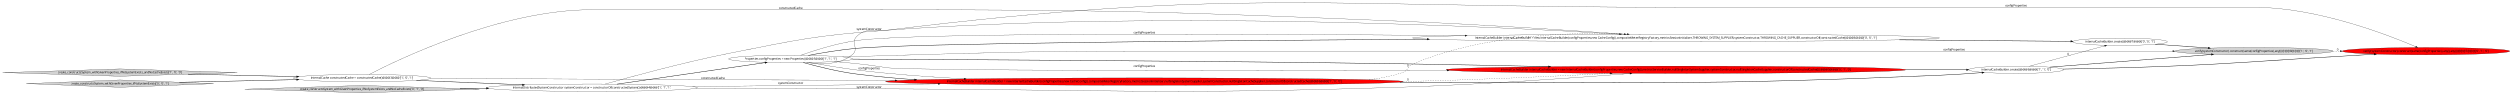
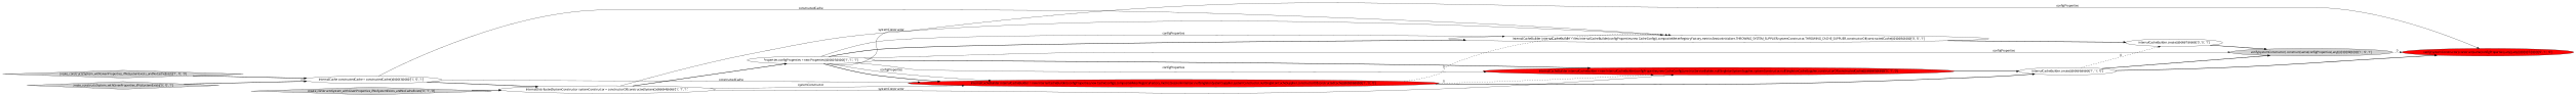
  digraph {
    rankdir=LR
    fontname="Open Sans"
    node [fillcolor=white shape=ellipse style=filled fontname="Open Sans"]
    edge [style=bold fontname="Open Sans"]
    n1 [label="Properties configProperties = new Properties()@@@5@@@['1', '1', '1']"]
    n2 [fillcolor=red label="InternalCacheBuilder internalCacheBuilder = new InternalCacheBuilder(configProperties,new CacheConfig(),compositeMeterRegistryFactory,metricsSessionInitializer,nullSingletonSystemSupplier,systemConstructor,nullSingletonCacheSupplier,constructorOf(constructedCache))@@@6@@@['1', '0', '0']"]
    n3 [label="InternalCacheBuilder internalCacheBuilder = new InternalCacheBuilder(configProperties,new CacheConfig(),compositeMeterRegistryFactory,metricsSessionInitializer,THROWING_SYSTEM_SUPPLIER,systemConstructor,THROWING_CACHE_SUPPLIER,constructorOf(constructedCache))@@@6@@@['0', '0', '1']"]
    n4 [fillcolor=red label="InternalCacheBuilder internalCacheBuilder = new InternalCacheBuilder(configProperties,new CacheConfig(),metricsServiceBuilder,nullSingletonSystemSupplier,systemConstructor,nullSingletonCacheSupplier,constructorOf(constructedCache()))@@@5@@@['0', '1', '0']"]
    n5 [fillcolor=lightgray label="verify(systemConstructor).construct(same(configProperties),any())@@@8@@@['1', '0', '1']"]
    n6 [fillcolor=red label="verify(systemConstructor).construct(same(configProperties),any(),any())@@@7@@@['0', '1', '0']"]
    n7 [label="internalCacheBuilder.create()@@@7@@@['0', '0', '1']"]
    n8 [label="internalCacheBuilder.create()@@@6@@@['1', '1', '0']"]
    n9 [fillcolor=lightgray label="create_constructsSystem_withGivenProperties_ifNoSystemExists_andNoCacheExists['1', '0', '0']" shape=diamond]
    n10 [label="InternalCache constructedCache = constructedCache()@@@3@@@['1', '0', '1']"]
    n11 [fillcolor=lightgray label="create_constructsSystem_withGivenProperties_ifNoSystemExists_andNoCacheExists['0', '1', '0']" shape=diamond]
    n12 [label="InternalDistributedSystemConstructor systemConstructor = constructorOf(constructedSystem())@@@4@@@['1', '1', '1']"]
    n13 [fillcolor=lightgray label="create_constructsSystem_withGivenProperties_ifNoSystemExists['0', '0', '1']" shape=diamond]
    n1 -> n2
    n1 -> n2 [label=configProperties style=solid]
    n1 -> n3 [label=configProperties style=solid]
    n1 -> n3
    n1 -> n4
    n1 -> n4 [label=configProperties style=solid]
    n1 -> n5 [label=configProperties style=solid]
    n1 -> n6 [label=configProperties style=solid]
    n2 -> n3 [label=0 style=dashed]
    n2 -> n4 [label=0 style=dashed]
    n2 -> n8
    n3 -> n7
    n4 -> n8
    n5 -> n6 [label=0 style=dashed]
    n7 -> n5
    n8 -> n5
    n8 -> n6
-   n8 -> n7 [label=0 style=solid]
+   n8 -> n7 [label=0 style=dashed]
    n9 -> n10
    n10 -> n2 [label=constructedCache style=solid]
    n10 -> n3 [label=constructedCache style=solid]
    n10 -> n12
    n11 -> n12
    n12 -> n1
    n12 -> n2 [label=systemConstructor style=solid]
    n12 -> n3 [label=systemConstructor style=solid]
    n12 -> n4 [label=systemConstructor style=solid]
    n13 -> n10
  }
